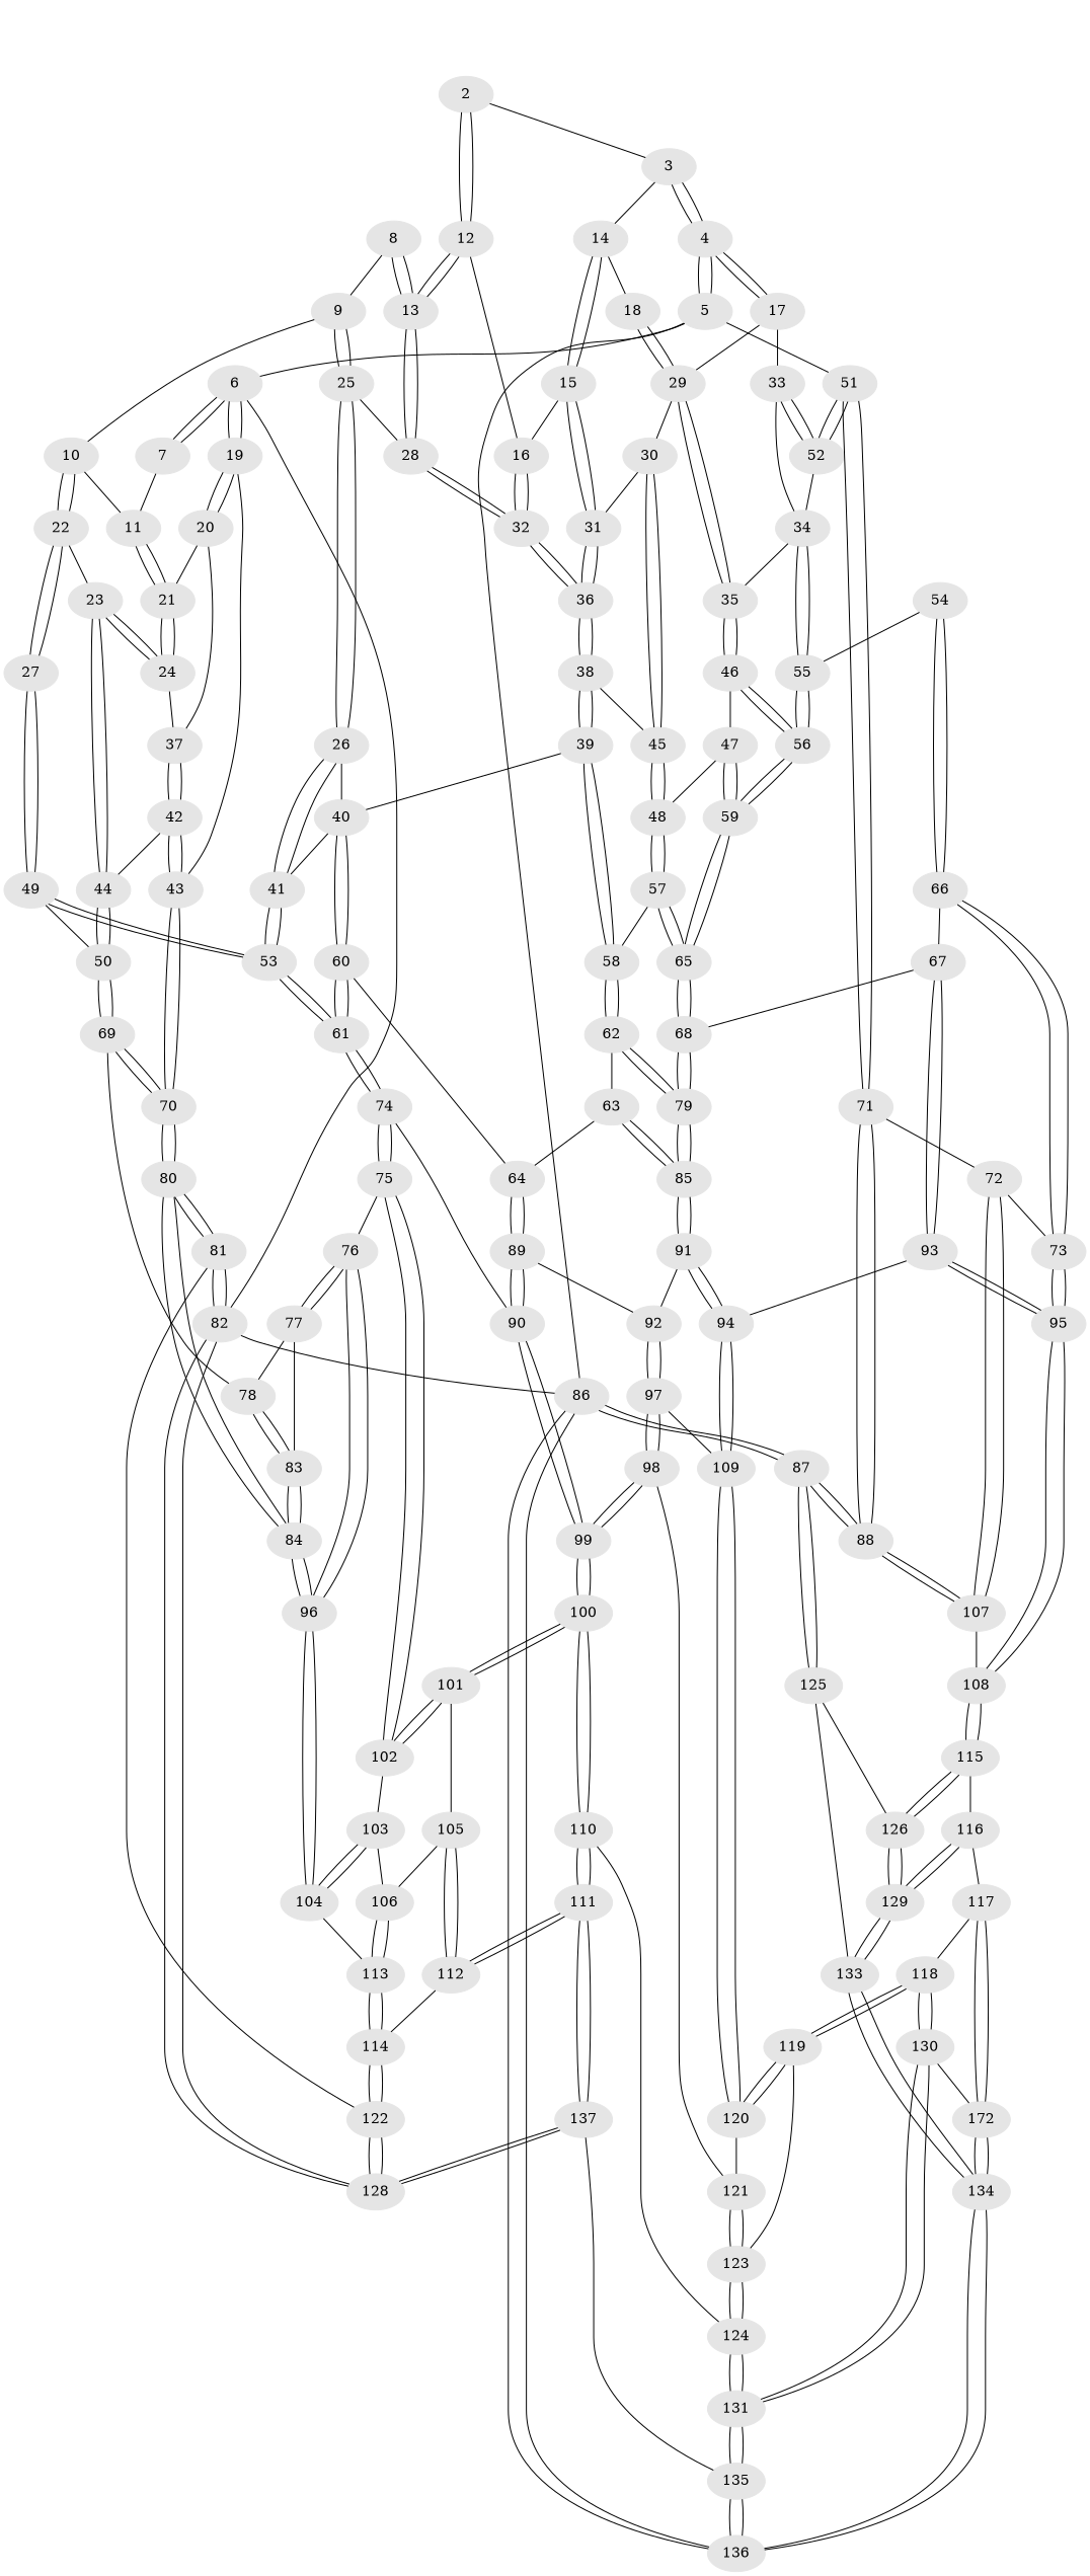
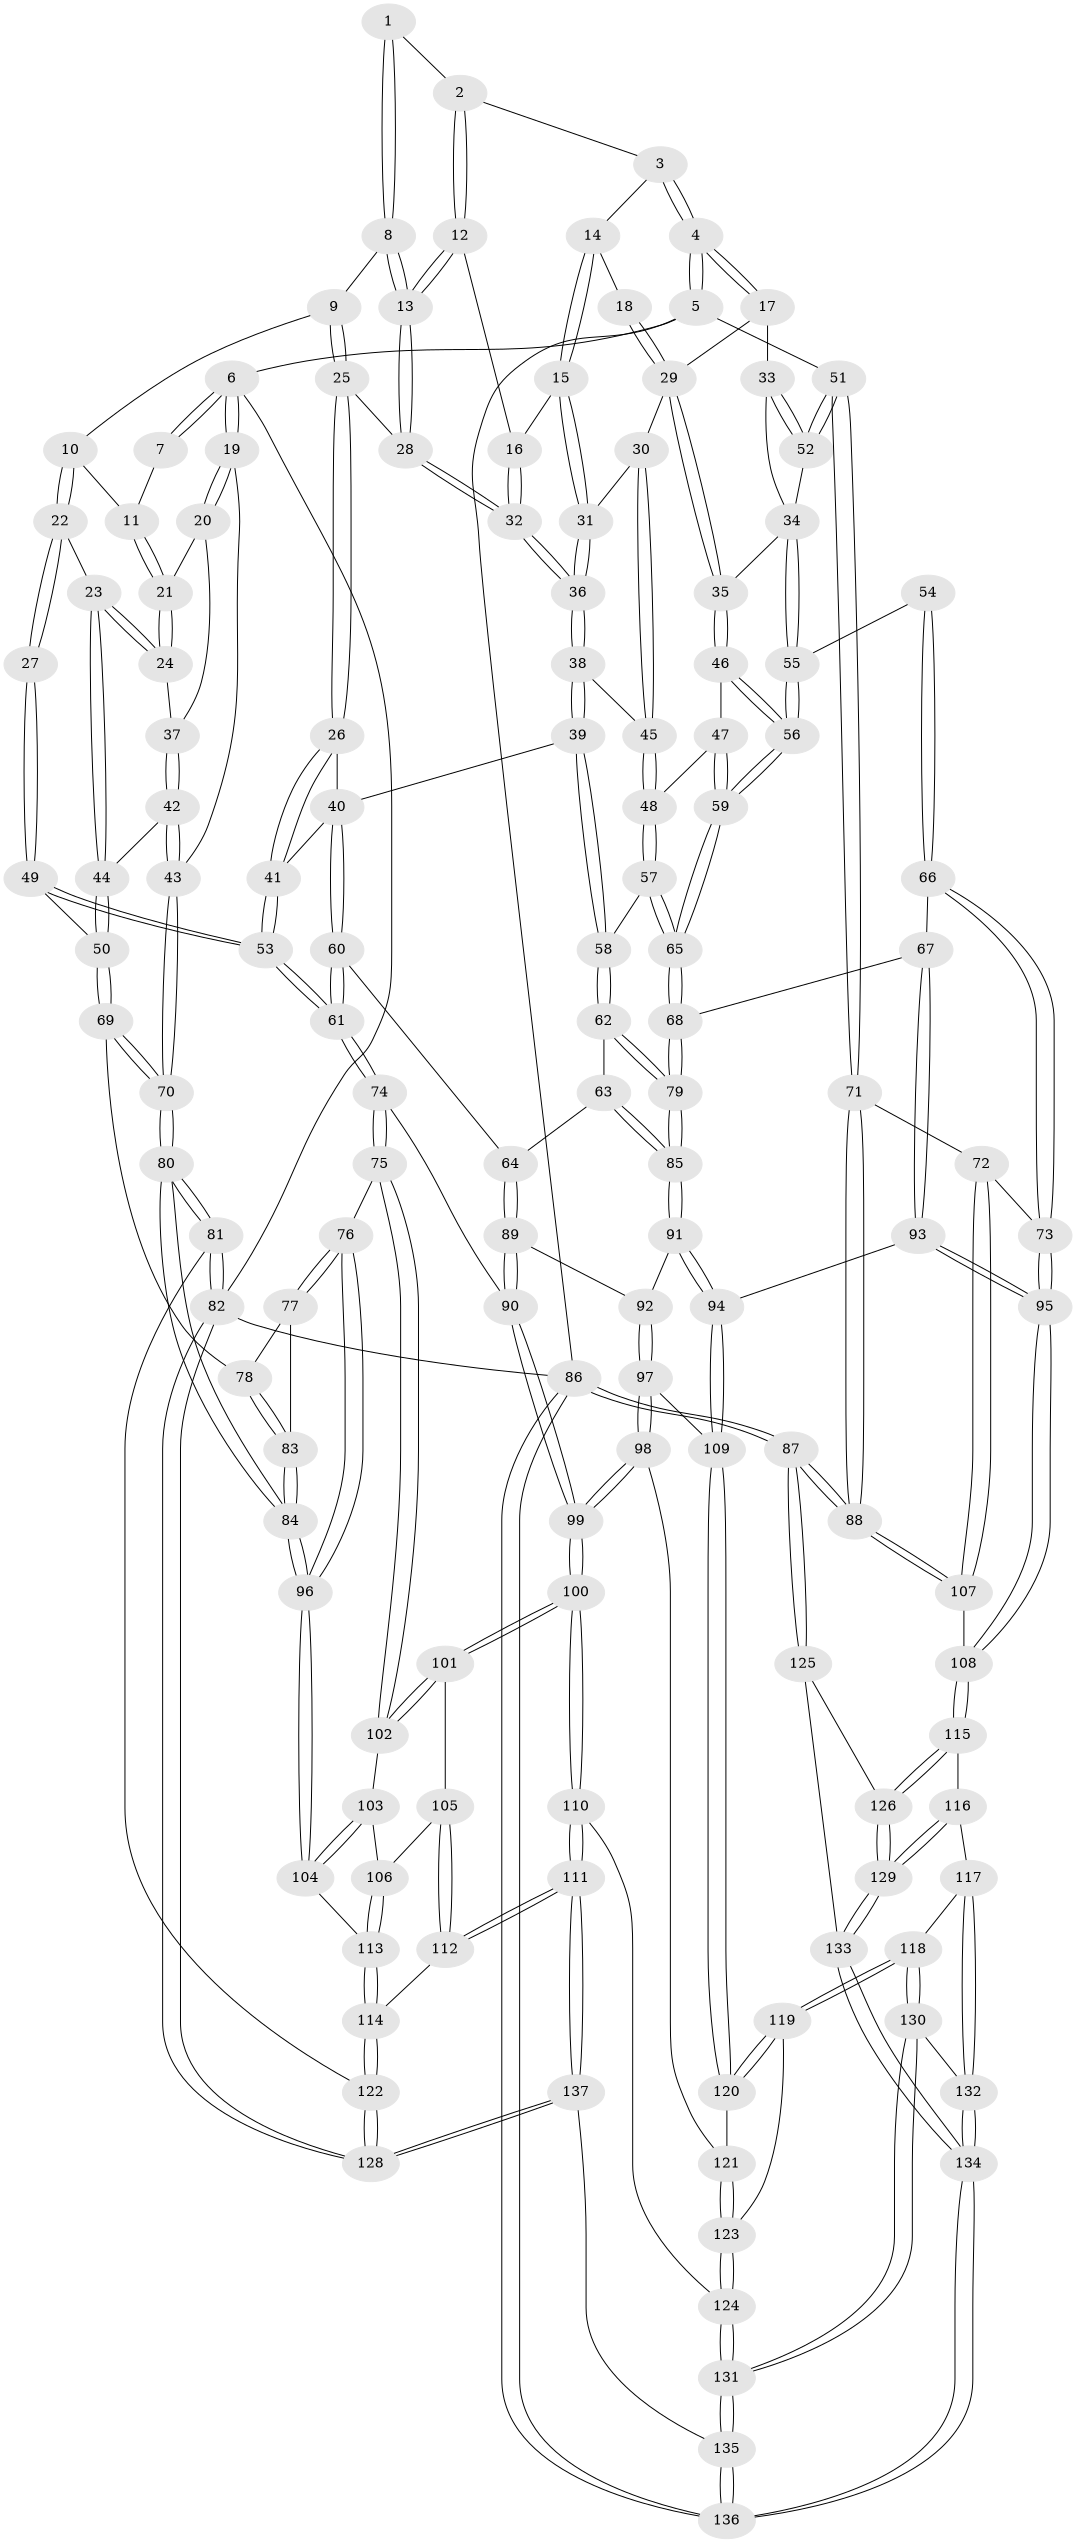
  graph {
    node [color=gray90 style=filled]
+   1
    2
    8
    3
    12
    9
    13
    4
    14
    16
    5
    17
    15
    18
    6
    51
    86
    33
    29
    7
    19
    82
    52
    71
    87
    136
    11
    20
    43
    128
    21
    10
    25
    28
    22
    26
    23
    27
    24
    32
    31
    36
    34
    30
    35
    37
    70
    42
    44
    49
    50
    41
    40
    53
    45
    46
    48
    38
    55
    56
    47
    39
    58
    60
    62
    61
    64
    80
    69
    57
    59
    65
    78
    72
    88
    54
    66
    74
    67
    73
    68
    63
    79
    89
    75
    90
    85
    91
    92
    93
    95
    94
    83
    81
    84
    107
    108
    76
    102
    99
    77
    96
    103
    104
    122
    125
    126
    133
    97
    100
    109
    98
    120
    115
    113
    121
    123
    101
    110
    105
    111
    124
    106
    112
    114
    116
    n127 [label=137]
    131
    135
    117
    129
    118
-   132 [label=172]
+   132
    119
    130
    134
+   1 -- 2
+   1 -- 8
+   1 -- 8
    2 -- 3
    2 -- 12
    2 -- 12
    8 -- 9
    8 -- 13
    8 -- 13
    3 -- 4
    3 -- 4
    3 -- 14
    12 -- 13
    12 -- 13
    12 -- 16
    9 -- 10
    9 -- 25
    9 -- 25
    13 -- 28
    13 -- 28
    4 -- 5
    4 -- 5
    4 -- 17
    4 -- 17
    14 -- 15
    14 -- 15
    14 -- 18
    16 -- 32
    16 -- 32
    5 -- 6
    5 -- 51
    5 -- 86
    17 -- 33
    17 -- 29
    15 -- 16
    15 -- 31
    15 -- 31
    18 -- 29
    18 -- 29
    6 -- 7
    6 -- 7
    6 -- 19
    6 -- 19
    6 -- 82
    51 -- 52
    51 -- 52
    51 -- 71
    51 -- 71
    86 -- 87
    86 -- 87
    86 -- 136
    86 -- 136
    33 -- 52
    33 -- 52
    33 -- 34
    29 -- 30
    29 -- 35
    29 -- 35
    7 -- 11
    19 -- 20
    19 -- 20
    19 -- 43
    82 -- 86
    82 -- 128
    82 -- 128
    52 -- 34
    71 -- 72
    71 -- 88
    71 -- 88
    87 -- 88
    87 -- 88
    87 -- 125
    87 -- 125
    11 -- 21
    11 -- 21
    20 -- 21
    20 -- 37
    43 -- 70
    43 -- 70
    21 -- 24
    21 -- 24
    10 -- 11
    10 -- 22
    10 -- 22
    25 -- 28
    25 -- 26
    25 -- 26
    28 -- 32
    28 -- 32
    22 -- 23
    22 -- 27
    22 -- 27
    26 -- 41
    26 -- 41
    26 -- 40
    23 -- 24
    23 -- 24
    23 -- 44
    23 -- 44
    27 -- 49
    27 -- 49
    24 -- 37
    32 -- 36
    32 -- 36
    31 -- 36
    31 -- 36
    36 -- 38
    36 -- 38
    34 -- 35
    34 -- 55
    34 -- 55
    30 -- 31
    30 -- 45
    30 -- 45
    35 -- 46
    35 -- 46
    37 -- 42
    37 -- 42
    70 -- 80
    70 -- 80
    42 -- 43
    42 -- 43
    42 -- 44
    44 -- 50
    44 -- 50
    49 -- 50
    49 -- 53
    49 -- 53
    50 -- 69
    50 -- 69
    41 -- 53
    41 -- 53
    40 -- 41
    40 -- 60
    40 -- 60
    53 -- 61
    53 -- 61
    45 -- 48
    45 -- 48
    46 -- 56
    46 -- 56
    46 -- 47
    48 -- 57
    48 -- 57
    38 -- 45
    38 -- 39
    38 -- 39
    55 -- 56
    55 -- 56
    56 -- 59
    56 -- 59
    47 -- 48
    47 -- 59
    47 -- 59
    39 -- 40
    39 -- 58
    39 -- 58
    58 -- 62
    58 -- 62
    60 -- 61
    60 -- 61
    60 -- 64
    62 -- 63
    62 -- 79
    62 -- 79
    61 -- 74
    61 -- 74
    64 -- 89
    64 -- 89
    80 -- 81
    80 -- 81
    80 -- 84
    80 -- 84
    69 -- 70
    69 -- 70
    69 -- 78
    57 -- 58
    57 -- 65
    57 -- 65
    59 -- 65
    59 -- 65
    65 -- 68
    65 -- 68
    78 -- 83
    78 -- 83
    72 -- 73
    72 -- 107
    72 -- 107
    88 -- 107
    88 -- 107
    54 -- 55
    54 -- 66
    54 -- 66
    66 -- 67
    66 -- 73
    66 -- 73
    74 -- 75
    74 -- 75
    74 -- 90
    67 -- 68
    67 -- 93
    67 -- 93
    73 -- 95
    73 -- 95
    68 -- 79
    68 -- 79
    63 -- 64
    63 -- 85
    63 -- 85
    79 -- 85
    79 -- 85
    89 -- 90
    89 -- 90
    89 -- 92
    75 -- 76
    75 -- 102
    75 -- 102
    90 -- 99
    90 -- 99
    85 -- 91
    85 -- 91
    91 -- 92
    91 -- 94
    91 -- 94
    92 -- 97
    92 -- 97
    93 -- 95
    93 -- 95
    93 -- 94
    95 -- 108
    95 -- 108
    94 -- 109
    94 -- 109
    83 -- 84
    83 -- 84
    81 -- 82
    81 -- 82
    81 -- 122
    84 -- 96
    84 -- 96
    107 -- 108
    108 -- 115
    108 -- 115
    76 -- 77
    76 -- 77
    76 -- 96
    76 -- 96
    102 -- 103
    99 -- 100
    99 -- 100
    77 -- 78
    77 -- 83
    96 -- 104
    96 -- 104
    103 -- 104
    103 -- 104
    103 -- 106
    104 -- 113
    122 -- 128
    122 -- 128
    125 -- 126
    125 -- 133
    126 -- 129
    126 -- 129
    133 -- 134
    133 -- 134
    97 -- 109
    97 -- 98
    97 -- 98
    100 -- 101
    100 -- 101
    100 -- 110
    100 -- 110
    109 -- 120
    109 -- 120
    98 -- 99
    98 -- 99
    98 -- 121
    120 -- 121
    115 -- 126
    115 -- 126
    115 -- 116
    113 -- 114
    113 -- 114
    121 -- 123
    121 -- 123
    123 -- 124
    123 -- 124
    101 -- 102
    101 -- 102
    101 -- 105
    110 -- 111
    110 -- 111
    110 -- 124
    105 -- 106
    105 -- 112
    105 -- 112
    111 -- 112
    111 -- 112
    111 -- n127
    111 -- n127
    124 -- 131
    124 -- 131
    106 -- 113
    106 -- 113
    112 -- 114
    114 -- 122
    114 -- 122
    116 -- 117
    116 -- 129
    116 -- 129
    n127 -- 128
    n127 -- 128
    n127 -- 135
    131 -- 135
    131 -- 135
    135 -- 136
    135 -- 136
    117 -- 118
    117 -- 132
    117 -- 132
    129 -- 133
    129 -- 133
    118 -- 119
    118 -- 119
    118 -- 130
    118 -- 130
    132 -- 134
    132 -- 134
    119 -- 120
    119 -- 120
    119 -- 123
    130 -- 131
    130 -- 131
    130 -- 132
    134 -- 136
    134 -- 136
  }
